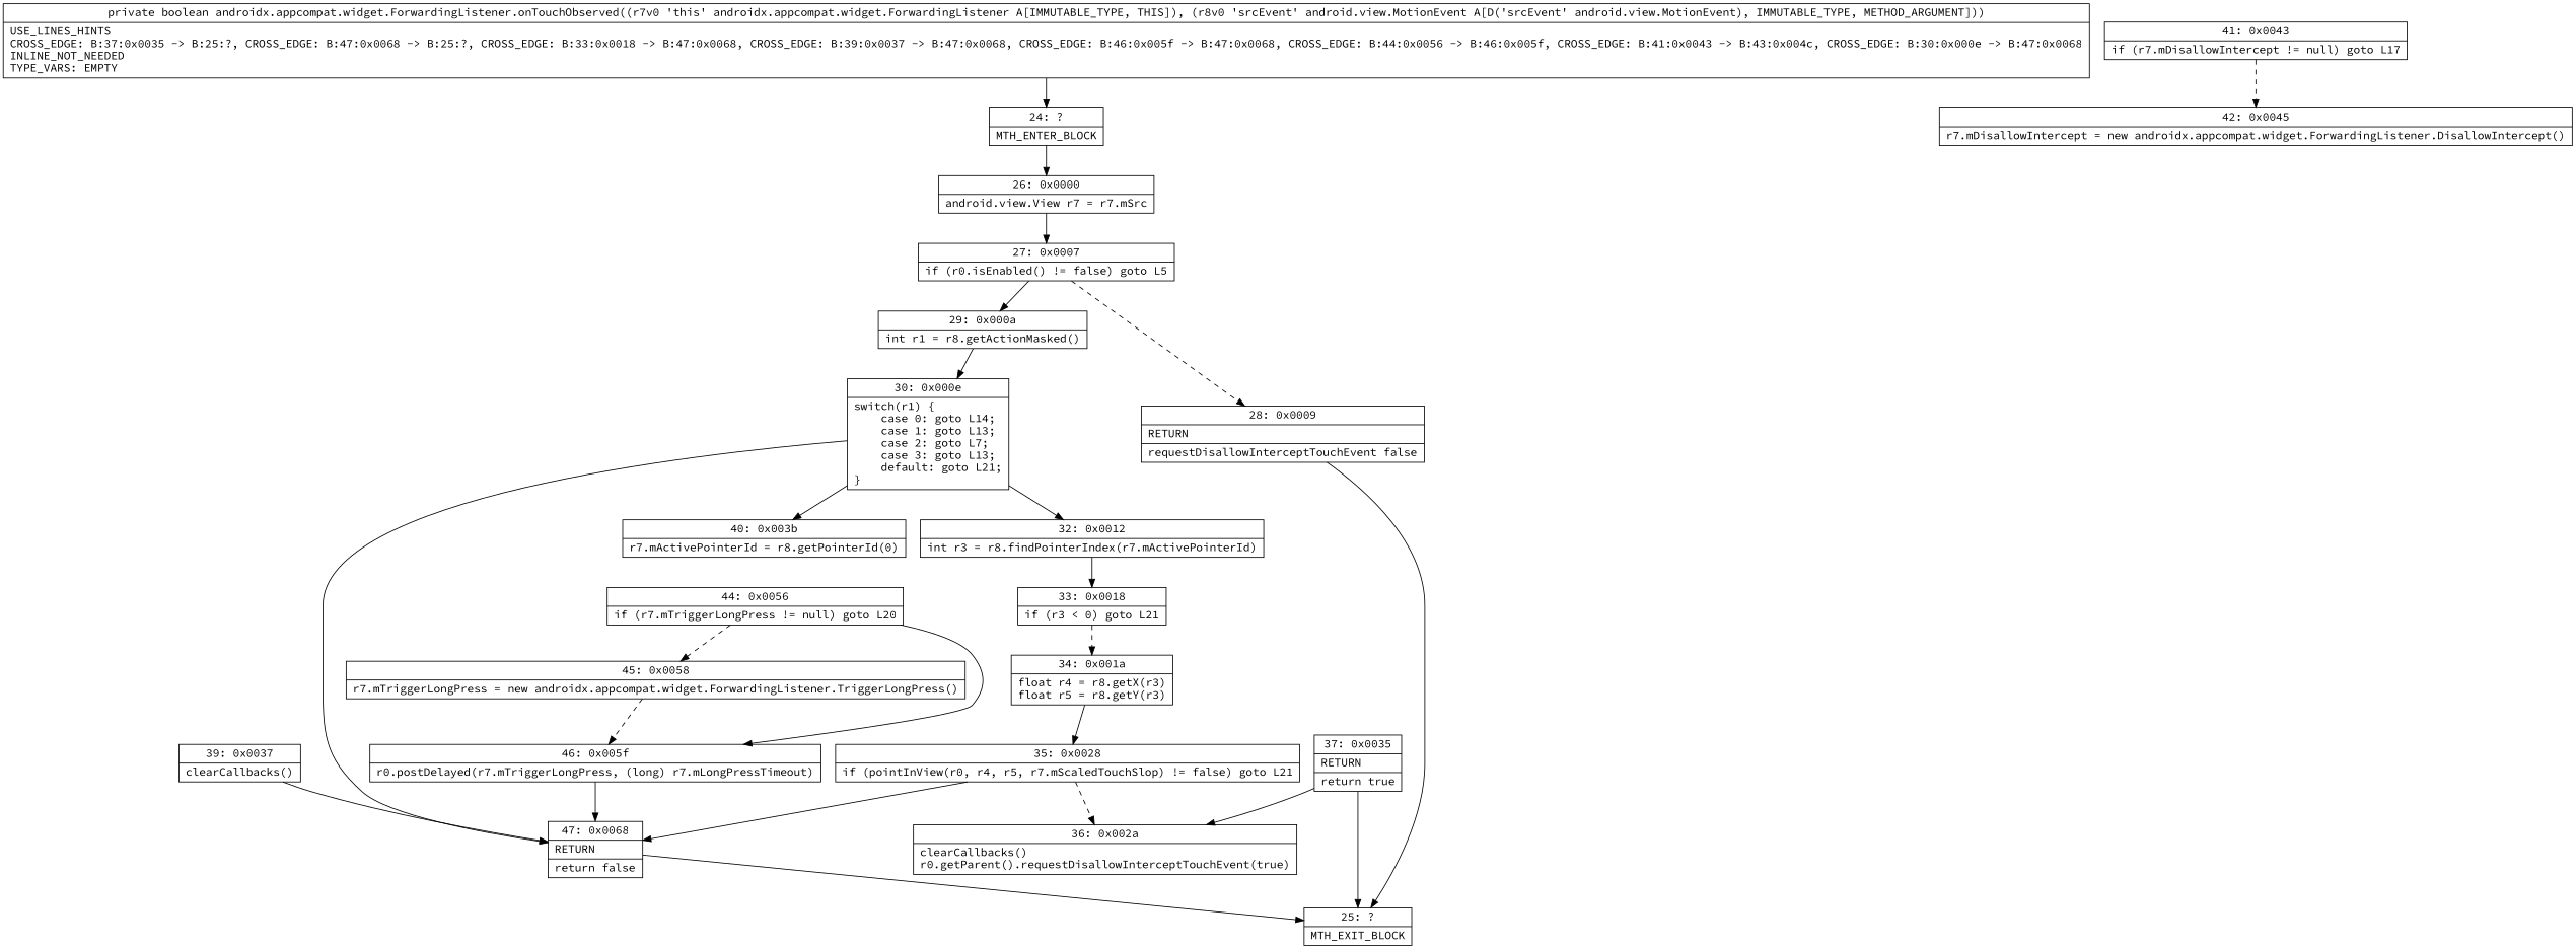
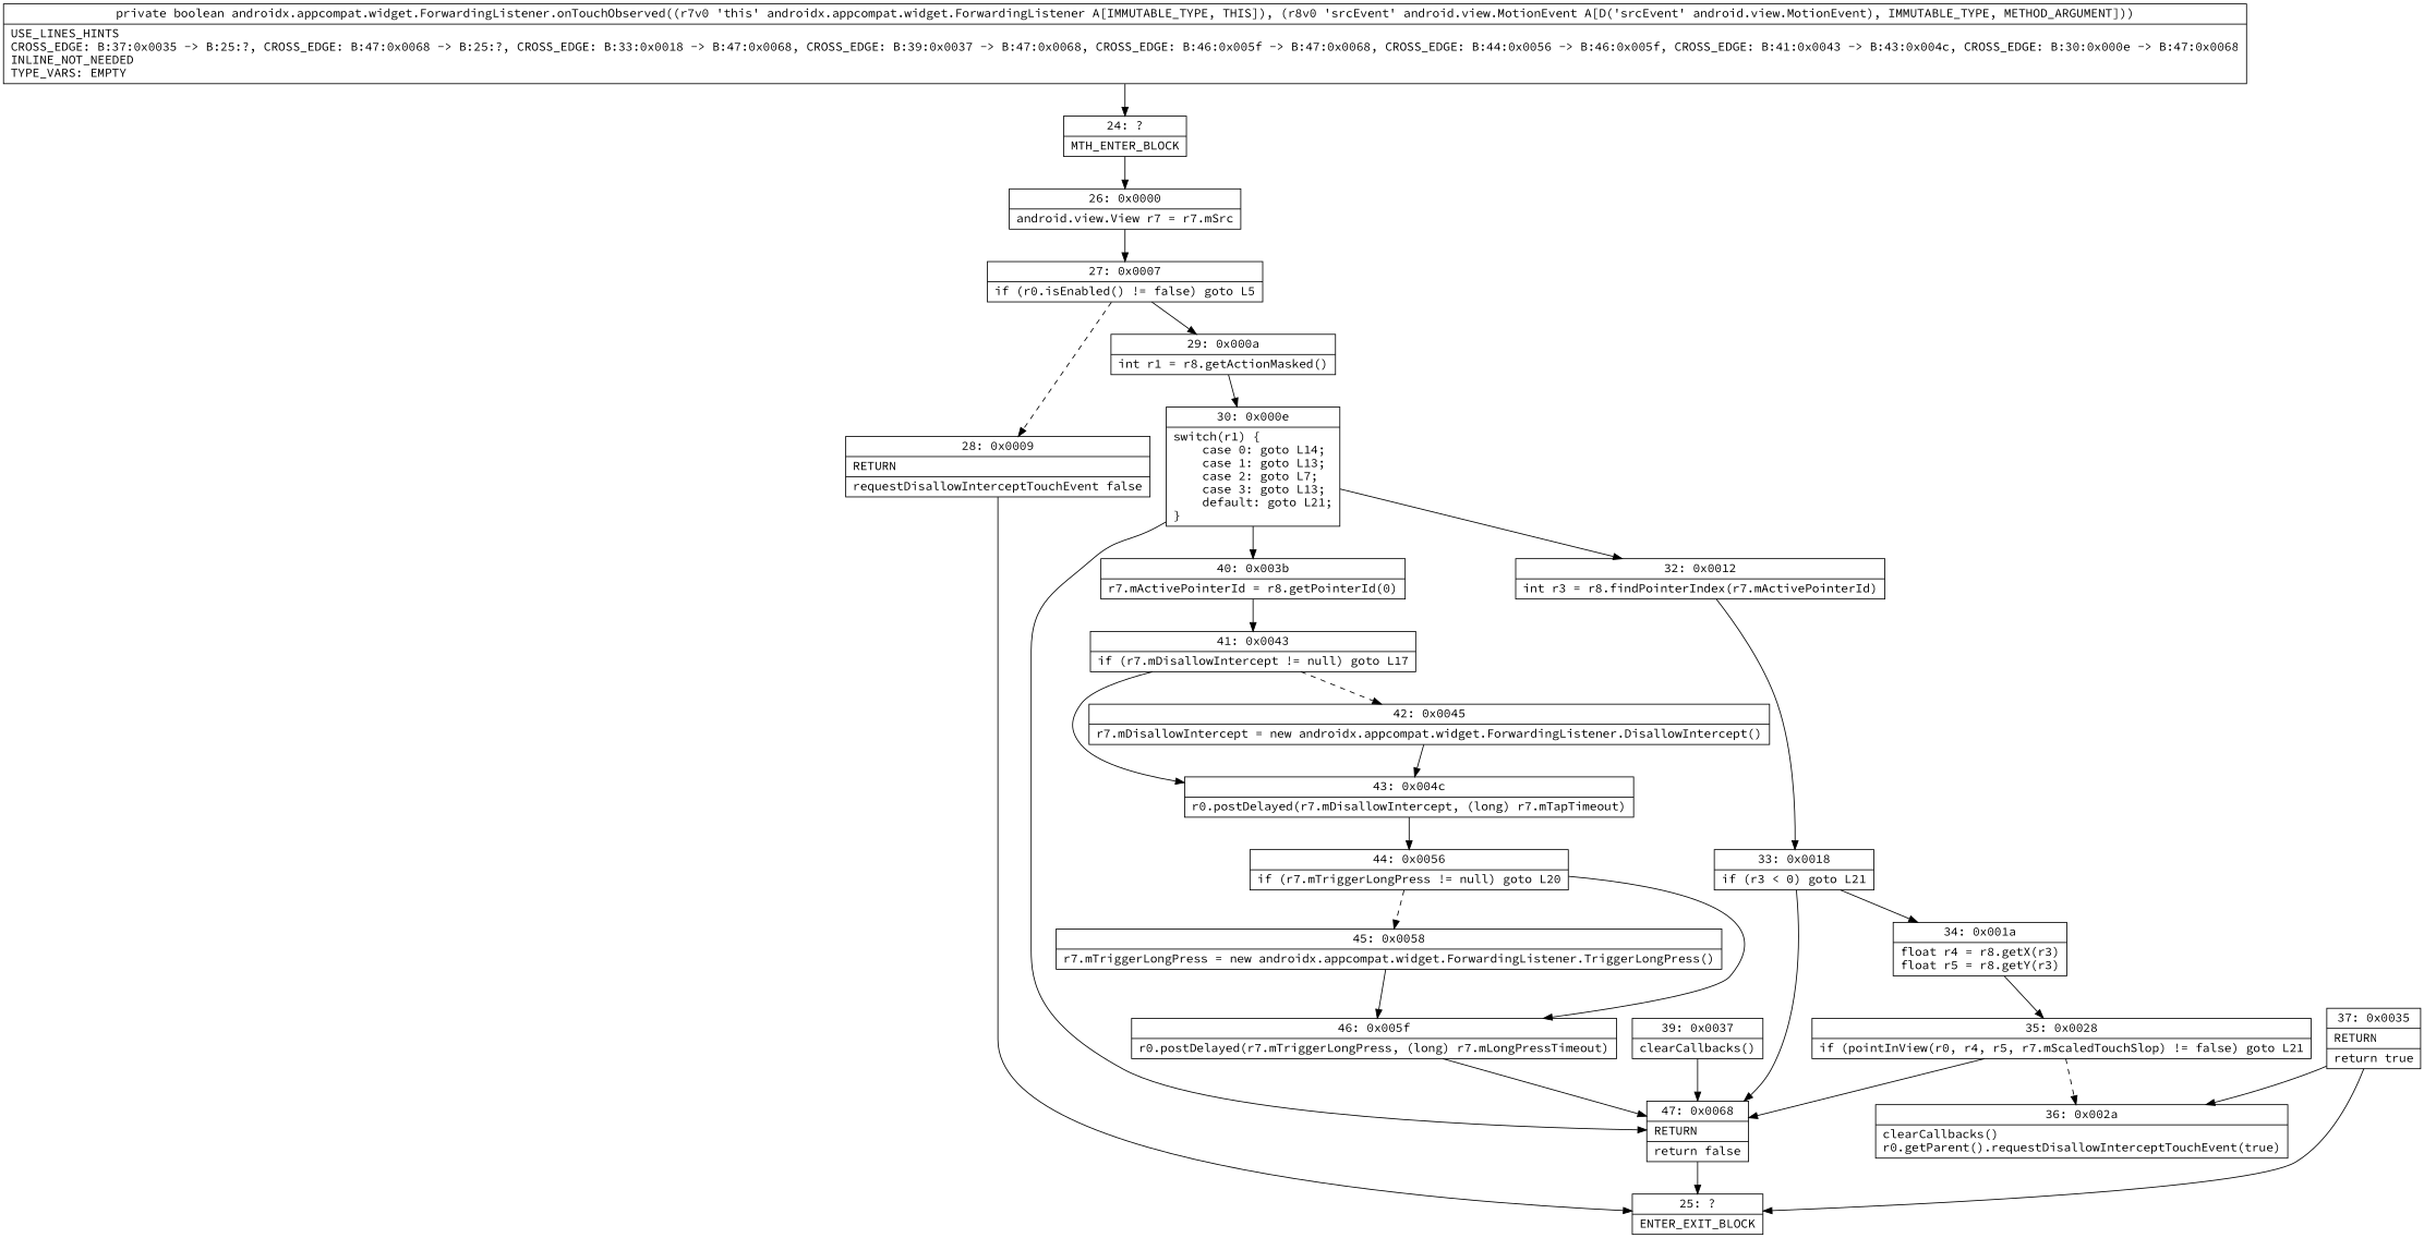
  digraph {
    fontname="Source Code Pro"
    node [fontname="Source Code Pro" shape=record]
    edge [fontname="Source Code Pro"]
    n1 [label="{24\:\ ?|MTH_ENTER_BLOCK\l}"]
    n2 [label="{26\:\ 0x0000|android.view.View r7 = r7.mSrc\l}"]
    n3 [label="{27\:\ 0x0007|if (r0.isEnabled() != false) goto L5\l}"]
    n4 [label="{28\:\ 0x0009|RETURN\l|requestDisallowInterceptTouchEvent false\l}"]
    n5 [label="{29\:\ 0x000a|int r1 = r8.getActionMasked()\l}"]
-   n6 [label="{25\:\ ?|MTH_EXIT_BLOCK\l}"]
+   n6 [label="{25\:\ ?|ENTER_EXIT_BLOCK\l}"]
    n7 [label="{30\:\ 0x000e|switch(r1) \{\l    case 0: goto L14;\l    case 1: goto L13;\l    case 2: goto L7;\l    case 3: goto L13;\l    default: goto L21;\l\}\l}"]
    n8 [label="{32\:\ 0x0012|int r3 = r8.findPointerIndex(r7.mActivePointerId)\l}"]
    n9 [label="{40\:\ 0x003b|r7.mActivePointerId = r8.getPointerId(0)\l}"]
    n10 [label="{47\:\ 0x0068|RETURN\l|return false\l}"]
    n11 [label="{33\:\ 0x0018|if (r3 \< 0) goto L21\l}"]
    n12 [label="{39\:\ 0x0037|clearCallbacks()\l}"]
    n13 [label="{41\:\ 0x0043|if (r7.mDisallowIntercept != null) goto L17\l}"]
    n14 [label="{34\:\ 0x001a|float r4 = r8.getX(r3)\lfloat r5 = r8.getY(r3)\l}"]
    n15 [label="{35\:\ 0x0028|if (pointInView(r0, r4, r5, r7.mScaledTouchSlop) != false) goto L21\l}"]
    n16 [label="{36\:\ 0x002a|clearCallbacks()\lr0.getParent().requestDisallowInterceptTouchEvent(true)\l}"]
    n17 [label="{37\:\ 0x0035|RETURN\l|return true\l}"]
    n18 [label="{42\:\ 0x0045|r7.mDisallowIntercept = new androidx.appcompat.widget.ForwardingListener.DisallowIntercept()\l}"]
+   n19 [label="{43\:\ 0x004c|r0.postDelayed(r7.mDisallowIntercept, (long) r7.mTapTimeout)\l}"]
    n20 [label="{44\:\ 0x0056|if (r7.mTriggerLongPress != null) goto L20\l}"]
    n21 [label="{45\:\ 0x0058|r7.mTriggerLongPress = new androidx.appcompat.widget.ForwardingListener.TriggerLongPress()\l}"]
    n22 [label="{46\:\ 0x005f|r0.postDelayed(r7.mTriggerLongPress, (long) r7.mLongPressTimeout)\l}"]
    n23 [label="{private boolean androidx.appcompat.widget.ForwardingListener.onTouchObserved((r7v0 'this' androidx.appcompat.widget.ForwardingListener A[IMMUTABLE_TYPE, THIS]), (r8v0 'srcEvent' android.view.MotionEvent A[D('srcEvent' android.view.MotionEvent), IMMUTABLE_TYPE, METHOD_ARGUMENT]))  | USE_LINES_HINTS\lCROSS_EDGE: B:37:0x0035 \-\> B:25:?, CROSS_EDGE: B:47:0x0068 \-\> B:25:?, CROSS_EDGE: B:33:0x0018 \-\> B:47:0x0068, CROSS_EDGE: B:39:0x0037 \-\> B:47:0x0068, CROSS_EDGE: B:46:0x005f \-\> B:47:0x0068, CROSS_EDGE: B:44:0x0056 \-\> B:46:0x005f, CROSS_EDGE: B:41:0x0043 \-\> B:43:0x004c, CROSS_EDGE: B:30:0x000e \-\> B:47:0x0068\lINLINE_NOT_NEEDED\lTYPE_VARS: EMPTY\l}"]
    n1 -> n2
    n2 -> n3
    n3 -> n4 [style=dashed]
    n3 -> n5
    n4 -> n6
    n5 -> n7
    n7 -> n8
    n7 -> n9
    n7 -> n10
    n8 -> n11
+   n9 -> n13
    n10 -> n6
-   n11 -> n14 [style=dashed]
+   n11 -> n10
+   n11 -> n14 [style=solid]
    n12 -> n10
    n13 -> n18 [style=dashed]
+   n13 -> n19
    n14 -> n15
    n15 -> n10
    n15 -> n16 [style=dashed]
    n17 -> n6
    n17 -> n16
+   n18 -> n19
+   n19 -> n20
    n20 -> n21 [style=dashed]
    n20 -> n22
-   n21 -> n22 [style=dashed]
+   n21 -> n22
    n22 -> n10
    n23 -> n1
  }
